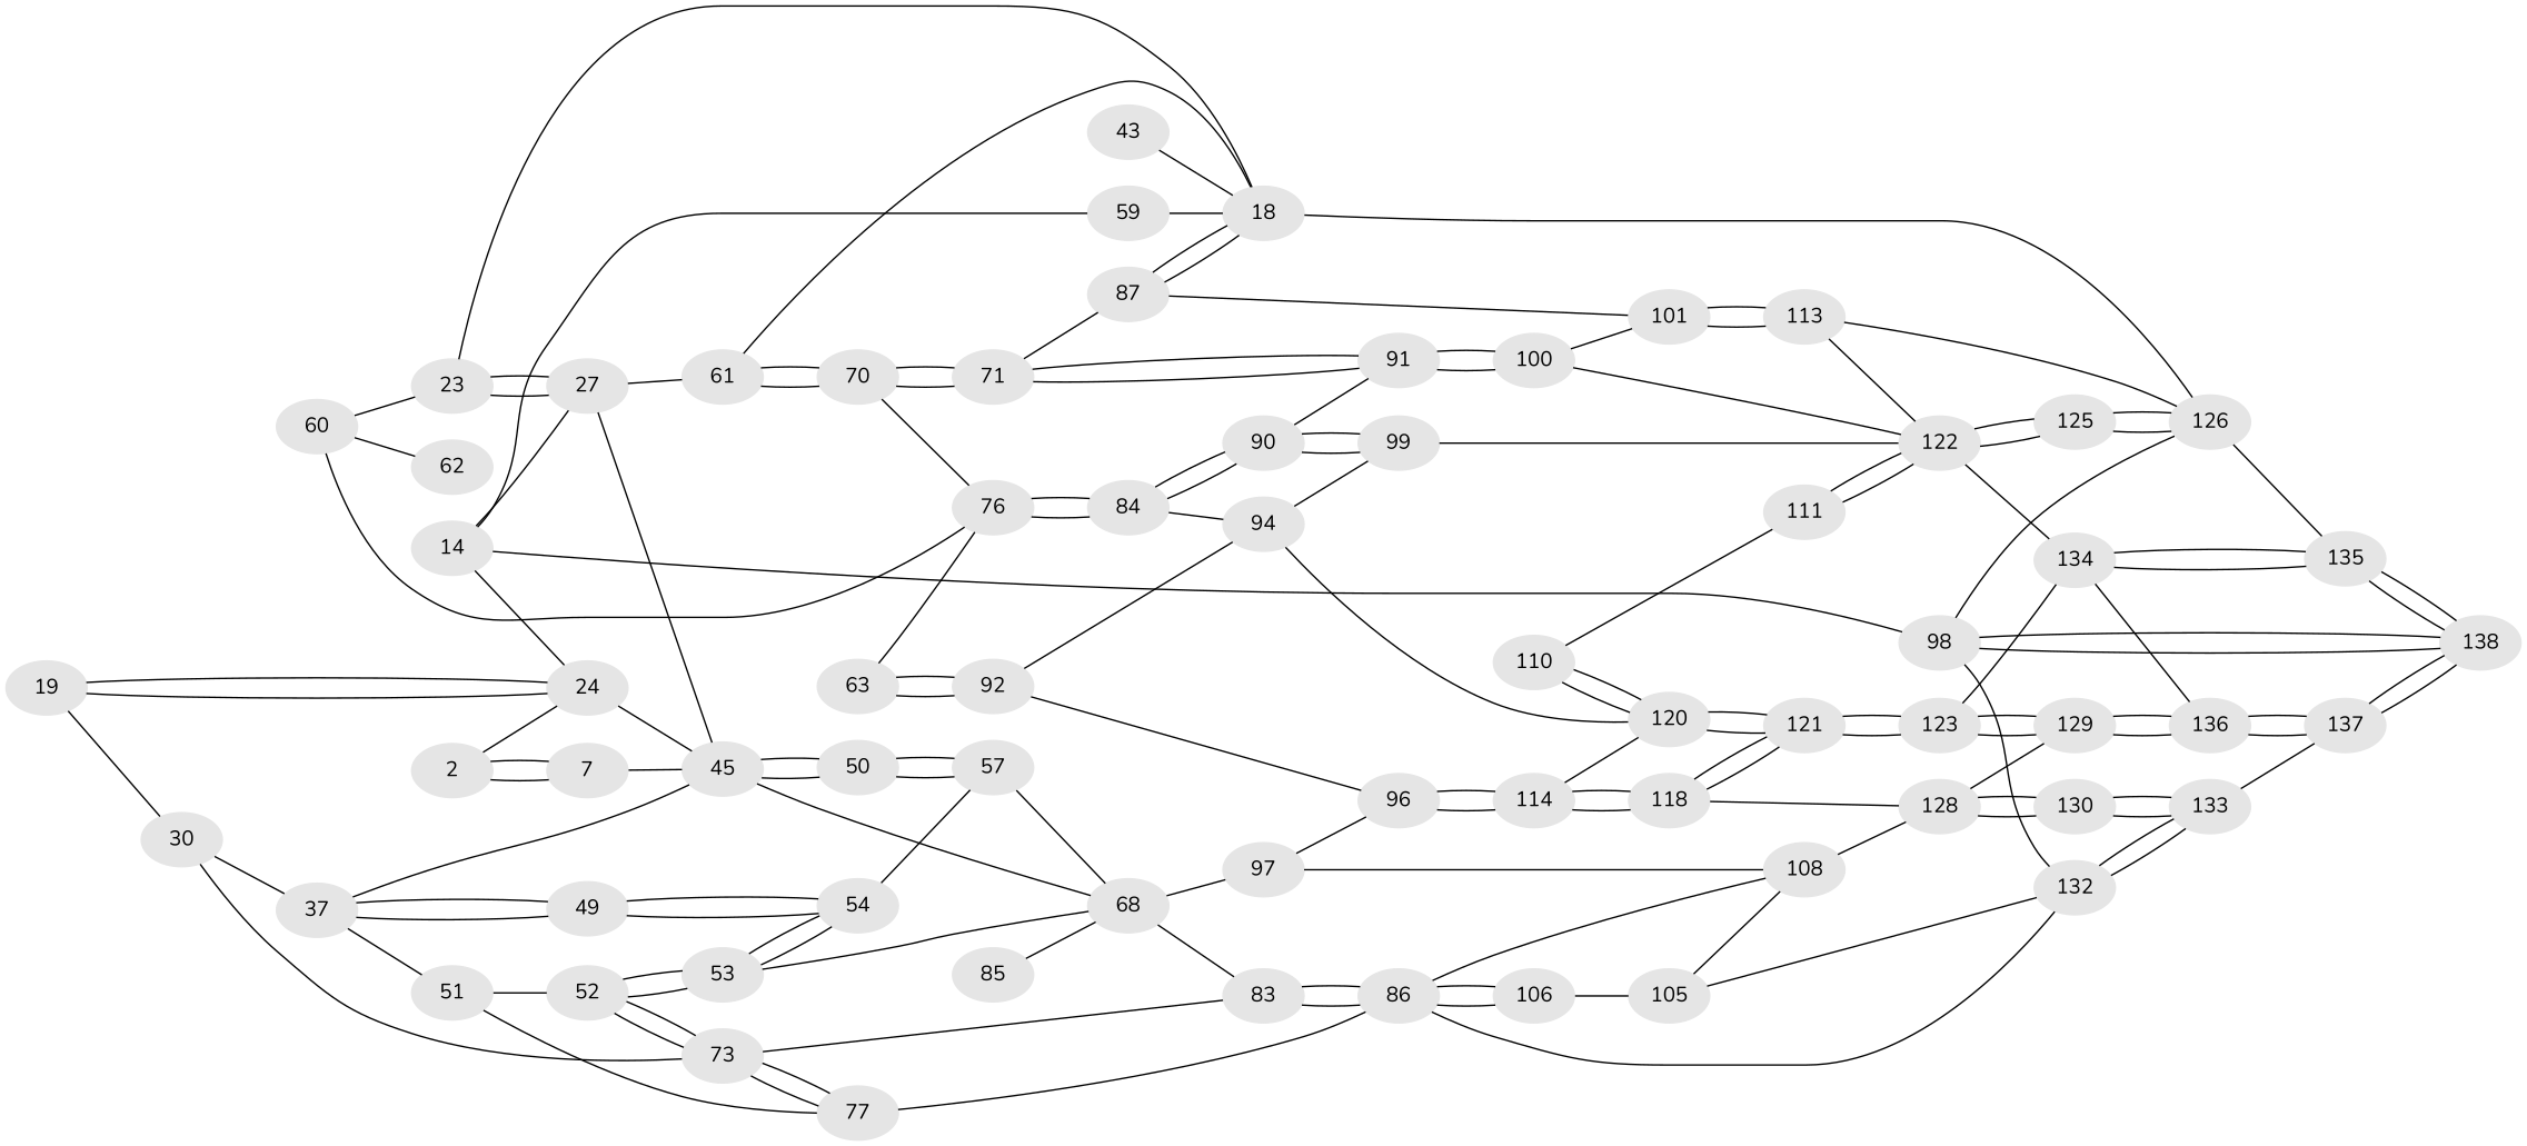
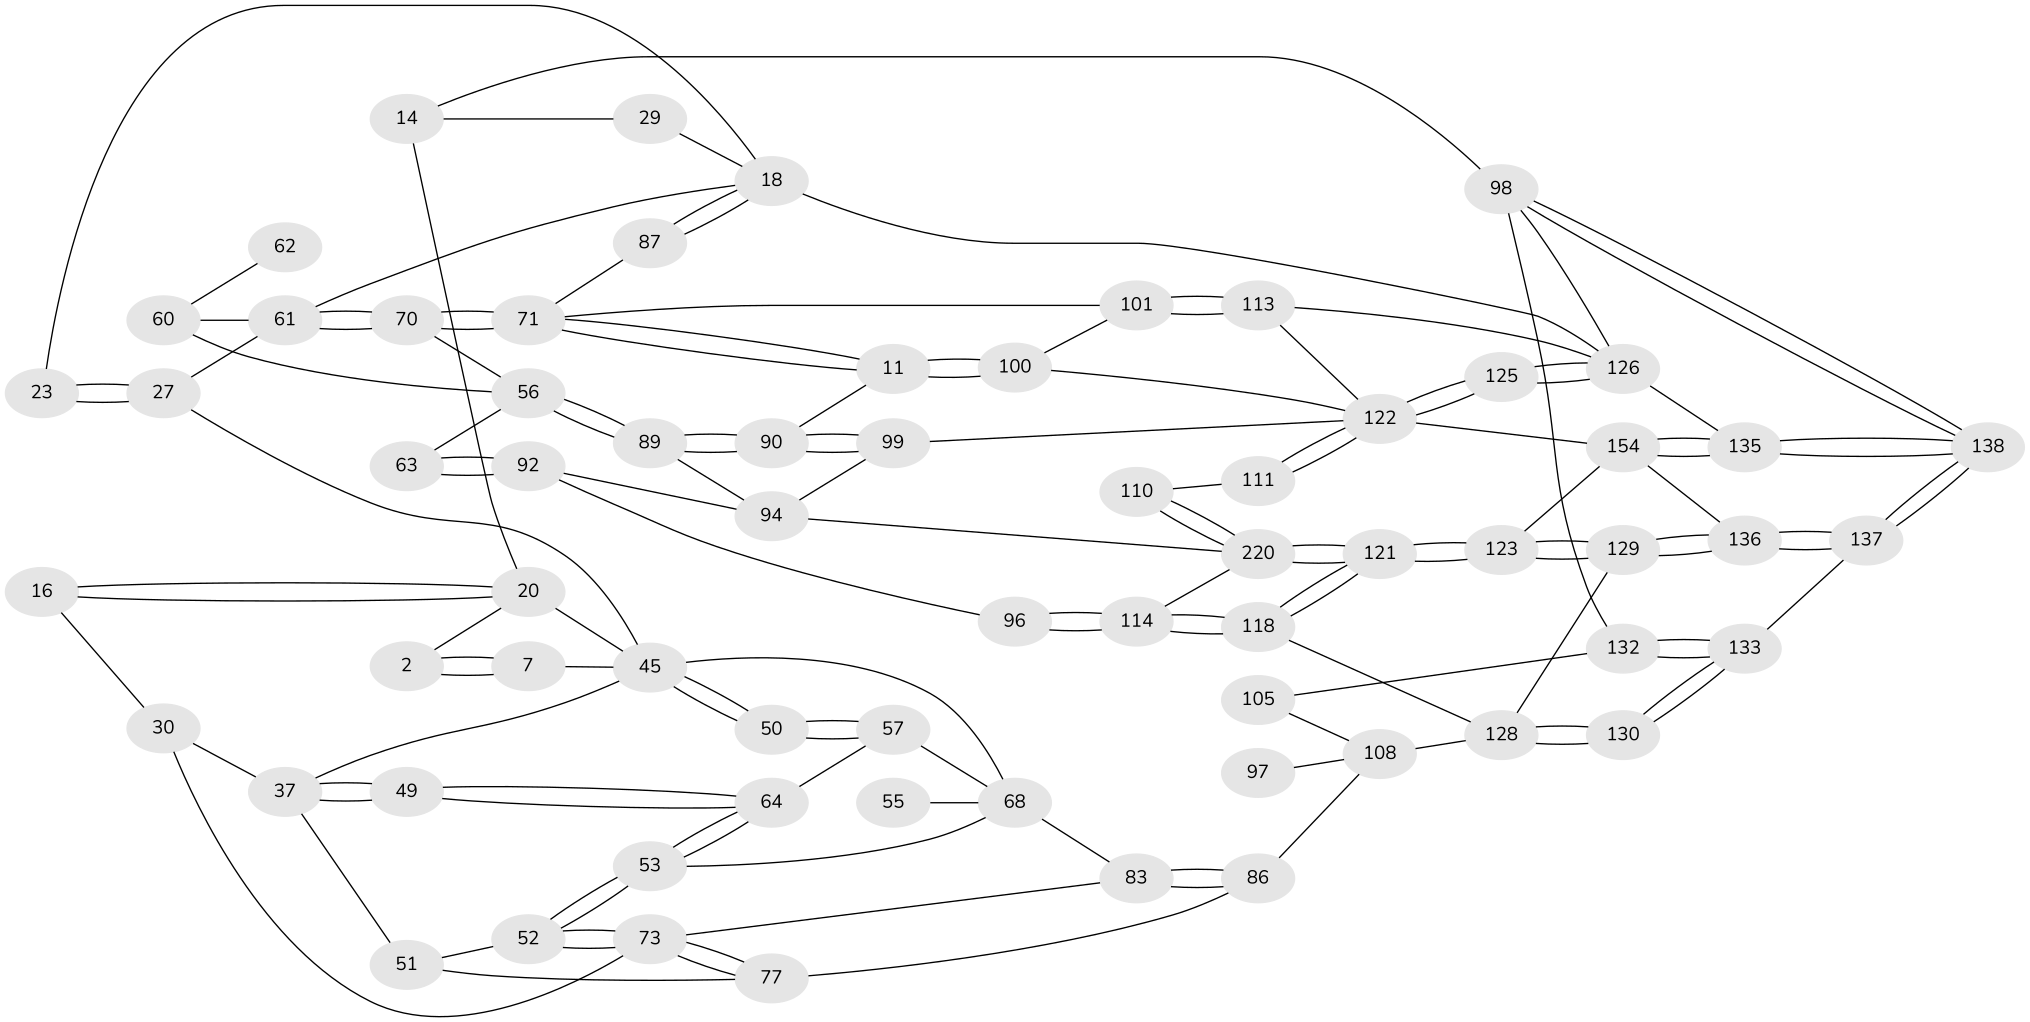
  graph {
    fontname=Nunito
    rankdir=LR
    node [color=gray90 fontname=Nunito style=filled]
    edge [fontname=Nunito]
    2 [super="+1"]
    7
-   20 [super="+3+5" label=24]
+   20 [super="+3+5"]
    45 [super="+38+21+22"]
    50
    68 [super="+67+65+66+56"]
    14 [super="+11+13"]
    27 [super="+9+10"]
-   29 [super="+26+28" label=59]
+   29 [super="+26+28"]
    98 [super="+80"]
    61 [super="+44+35"]
    n12 [label=18 super="+48+47+69+39"]
    77 [super="+59+17"]
    86 [super="+79+82"]
    132 [super="+131"]
    126 [super="+119"]
    138
-   19 [super="+15"]
+   19 [super="+15" label=16]
    30 [super="+16"]
    37 [super="+36"]
    73
    23
    70
    49
    51 [super="+40"]
-   54
+   54 [label=64]
    52
-   43
    57
    83 [super="+75"]
    n31 [label=97 super="+85"]
    53
-   55 [label=85]
+   55
    60 [super="+34"]
    62 [super="+33"]
-   76 [super="+64"]
-   89 [label=84]
+   76 [super="+64" label=56]
+   89
    71
    63
    92
    94 [super="+93"]
    96
    108 [super="+104+105"]
    87 [super="+72"]
-   91
+   91 [label=11]
    101
    100
    90
-   106
    128 [super="+127"]
    n51 [label=105]
    133
    113
    135
    99
-   120 [super="+115+109"]
+   120 [super="+115+109" label=220]
    122 [super="+112+103+102"]
    114
    121
    118
    125
-   134 [super="+124"]
+   134 [super="+124" label=154]
    129
    130
    110
    111
    123
    136
    137
    2 -- 7 [weight=2]
    2 -- 7
    2 -- 20
    7 -- 45
    20 -- 45
    45 -- 50
    45 -- 50
    45 -- 68 [weight=2]
    50 -- 57
    50 -- 57
    68 -- 83
-   68 -- n31
    14 -- 20 [weight=2]
-   14 -- 27
    14 -- 29 [weight=2]
    14 -- 98 [weight=2]
    27 -- 45
    27 -- 61
    29 -- n12 [weight=3]
    98 -- 132 [weight=2]
    98 -- 126
    98 -- 138
    98 -- 138
    61 -- n12
    61 -- 70
    61 -- 70
    n12 -- 126
    77 -- 86
-   86 -- 132
    86 -- 108
-   86 -- 106 [weight=2]
-   86 -- 106
    132 -- 133
    132 -- 133
    126 -- 135
    19 -- 20 [weight=2]
    19 -- 20
    19 -- 30 [weight=2]
    30 -- 37
    30 -- 73
    37 -- 45
    37 -- 49
    37 -- 49
    37 -- 51
    73 -- 77
    73 -- 77
    73 -- 83
    23 -- 27 [weight=2]
    23 -- 27
    23 -- n12
    70 -- 76
    70 -- 71
    70 -- 71
    49 -- 54
    49 -- 54
    51 -- 77 [weight=2]
    51 -- 52
    54 -- 57
    52 -- 73
    52 -- 73
    52 -- 53
    52 -- 53
-   43 -- n12 [weight=3]
    57 -- 68
    83 -- 86 [weight=2]
    83 -- 86
-   n31 -- 96
    n31 -- 108 [weight=2]
    53 -- 68
    53 -- 54
    53 -- 54
    55 -- 68 [weight=3]
-   60 -- 23 [weight=2]
+   60 -- 61 [weight=2]
    60 -- 62
    60 -- 76
    76 -- 89
    76 -- 89
    89 -- 94
    89 -- 90
    89 -- 90
    71 -- 87
    71 -- 91
    71 -- 91
    63 -- 76
    63 -- 92
    63 -- 92
    92 -- 94
    92 -- 96
    94 -- 99
    94 -- 120
    96 -- 114
    96 -- 114
    108 -- 128 [weight=2]
    87 -- n12 [weight=2]
    87 -- n12
-   87 -- 101
+   71 -- 101
    91 -- 100
    91 -- 100
    101 -- 113
    101 -- 113
    100 -- 101
    100 -- 122
    90 -- 91
    90 -- 99
    90 -- 99
-   106 -- n51
    128 -- 129
    128 -- 130 [weight=2]
    128 -- 130
    n51 -- 132
    n51 -- 108
    133 -- 137
    113 -- 126
    113 -- 122
    135 -- 138
    135 -- 138
    99 -- 122
    120 -- 121
    120 -- 121
    122 -- 125
    122 -- 125
    122 -- 134
    114 -- 120
    114 -- 118
    114 -- 118
    121 -- 123
    121 -- 123
    118 -- 128
    118 -- 121
    118 -- 121
    125 -- 126
    125 -- 126
    134 -- 135
    134 -- 135
    134 -- 136
    129 -- 136
    129 -- 136
    130 -- 133
    130 -- 133
    110 -- 120 [weight=2]
    110 -- 120
    110 -- 111
    111 -- 122 [weight=2]
    111 -- 122
    123 -- 134
    123 -- 129
    123 -- 129
    136 -- 137
    136 -- 137
    137 -- 138
    137 -- 138
  }
